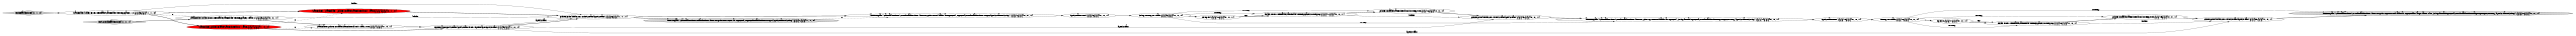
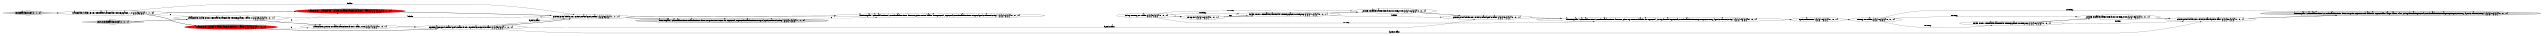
  digraph {
    rankdir=LR
    node [fillcolor=white shape=ellipse style=filled]
    edge [style=bold]
    n1 [label="byteStream.reset()@@@15@@@['0', '0', '1']"]
    n2 [label="sortKey = \"reads\"@@@16@@@['0', '0', '1']"]
    n3 [label="holder = new TestTableStatsHolder(testKeyspaces,sortKey,top)@@@18@@@['0', '0', '1']"]
    n4 [label="printer = TableStatsPrinter.from(sortKey,true)@@@19@@@['0', '0', '1']"]
    n5 [fillcolor=lightgray label="assertEquals(\"StatsTablePrinter.SortedDefaultPrinter does not print top K sorted tables as expected for large values of K\",String.format(expectedSortedDefaultPrinterLargeTopOutput,sortKey),byteStream.toString())@@@21@@@['0', '0', '1']"]
-   n6 [label="top = 10@@@17@@@['0', '0', '1']"]
    n7 [label="String sortKey = \"reads\"@@@9@@@['0', '0', '1']"]
    n8 [label="assertEquals(\"StatsTablePrinter.SortedDefaultPrinter does not print top K sorted tables as expected\",String.format(expectedSortedDefaultPrinterTopOutput,sortKey),byteStream.toString())@@@14@@@['0', '0', '1']"]
    n9 [label="int top = 4@@@10@@@['0', '0', '1']"]
    n10 [label="printer = TableStatsPrinter.from(sortKey,true)@@@12@@@['0', '0', '1']"]
    n11 [label="holder = new TestTableStatsHolder(testKeyspaces,sortKey,top)@@@11@@@['0', '0', '1']"]
    n12 [label="printer.print(holder,new PrintStream(byteStream))@@@13@@@['0', '0', '1']"]
    n13 [label="printer.print(holder,new PrintStream(byteStream))@@@20@@@['0', '0', '1']"]
    n14 [fillcolor=red label="StatsPrinter printer = TableStatsPrinter.from(\"\",false)@@@4@@@['1', '0', '0']"]
    n15 [fillcolor=red label="StatsPrinter<StatsHolder> printer = TableStatsPrinter.from(\"\",false)@@@4@@@['0', '1', '0']"]
    n16 [label="StatsPrinter printer = TableStatsPrinter.from(\"reads\",true)@@@4@@@['0', '0', '1']"]
    n17 [label="ByteArrayOutputStream byteStream = new ByteArrayOutputStream()@@@5@@@['1', '0', '1']"]
    n18 [label="printer.print(holder,new PrintStream(byteStream))@@@6@@@['1', '1', '1']"]
    n19 [fillcolor=lightgray label="assertEquals(\"StatsTablePrinter.DefaultPrinter does not print test vector as expected\",expectedDefaultPrinterOutput,byteStream.toString())@@@7@@@['1', '1', '0']"]
    n20 [label="assertEquals(\"StatsTablePrinter.SortedDefaultPrinter does not print sorted tables as expected\",expectedSortedDefaultPrinterOutput,byteStream.toString())@@@7@@@['0', '0', '1']"]
-   n21 [label="byteStream.reset()@@@8@@@['0', '0', '1']"]
    n22 [fillcolor=lightgray label="testDefaultPrinter['0', '1', '0']" shape=diamond]
    n23 [label="StatsHolder holder = new TestTableStatsHolder(testKeyspaces,\"\",0)@@@3@@@['1', '1', '0']"]
    n24 [label="StatsHolder holder = new TestTableStatsHolder(testKeyspaces,\"reads\",0)@@@3@@@['0', '0', '1']"]
    n25 [fillcolor=lightgray label="testSortedDefaultPrinter['0', '0', '1']" shape=diamond]
    n1 -> n2
    n2 -> n3 [label=sortKey style=solid]
    n2 -> n4 [label=sortKey style=solid]
    n2 -> n5 [label=sortKey style=solid]
-   n2 -> n6
    n3 -> n4
    n3 -> n13 [label=holder style=solid]
    n4 -> n13
-   n6 -> n3
-   n6 -> n3 [label=top style=solid]
    n7 -> n8 [label=sortKey style=solid]
    n7 -> n9
    n7 -> n10 [label=sortKey style=solid]
    n7 -> n11 [label=sortKey style=solid]
    n8 -> n1
    n9 -> n11 [label=top style=solid]
    n9 -> n11
    n10 -> n12
    n11 -> n10
    n11 -> n12 [label=holder style=solid]
    n12 -> n8
    n13 -> n5
    n14 -> n15 [label=0 style=dashed]
    n14 -> n16 [label=0 style=dashed]
    n14 -> n17
    n15 -> n18
    n16 -> n17
    n17 -> n12 [label=byteStream style=solid]
    n17 -> n13 [label=byteStream style=solid]
    n17 -> n18 [label=byteStream style=solid]
    n17 -> n18
    n18 -> n19
    n18 -> n20
    n19 -> n20 [label=0 style=dashed]
-   n20 -> n21
-   n21 -> n7
    n22 -> n23
    n23 -> n14
    n23 -> n15
    n23 -> n18 [label=holder style=solid]
    n23 -> n24 [label=0 style=dashed]
    n24 -> n16
    n24 -> n18 [label=holder style=solid]
    n25 -> n24
  }
